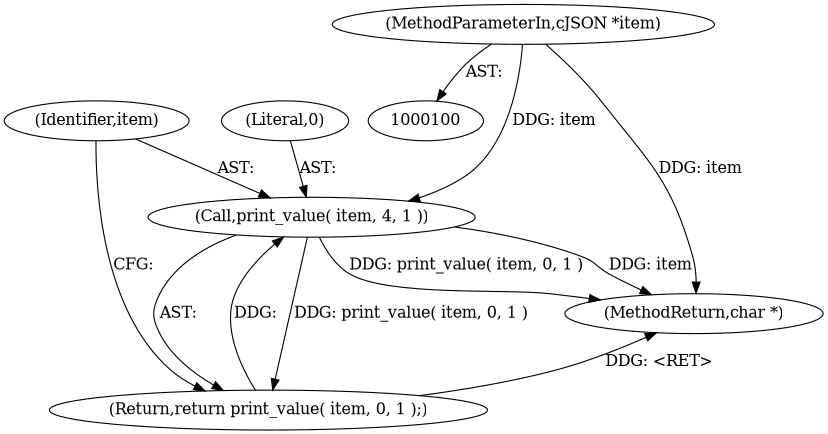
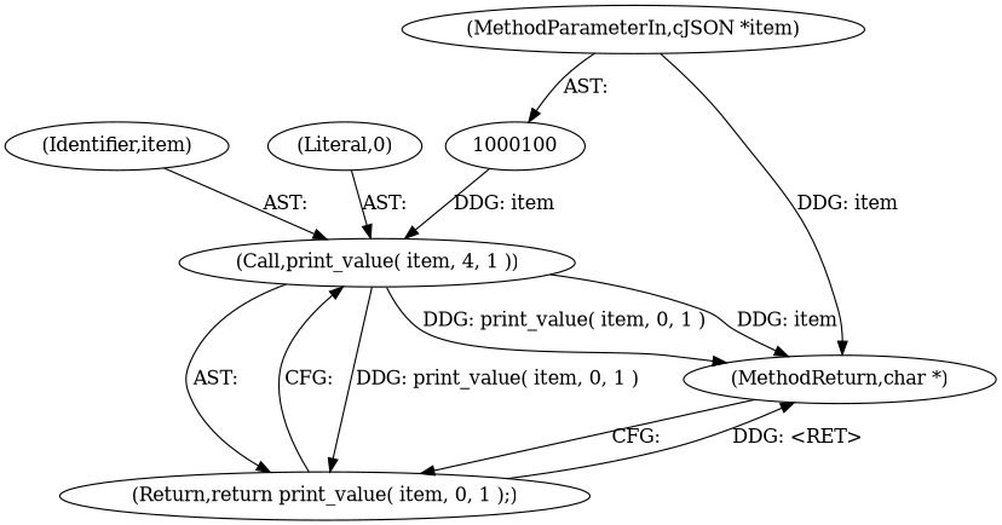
  digraph {
    n1 [label="(MethodParameterIn,cJSON *item)"]
    n2 [label="(Call,print_value( item, 4, 1 ))"]
    n3 [label="(MethodReturn,char *)"]
    1000100
    n5 [label="(Return,return print_value( item, 0, 1 );)"]
    n6 [label="(Identifier,item)"]
    n7 [label="(Literal,0)"]
-   n1 -> n2 [label="DDG: item"]
+   1000100 -> n2 [label="DDG: item"]
    n1 -> n3 [label="DDG: item"]
    n1 -> 1000100 [label="AST: "]
    n2 -> n3 [label="DDG: print_value( item, 0, 1 )"]
    n2 -> n3 [label="DDG: item"]
    n2 -> n5 [label="AST: "]
    n2 -> n5 [label="DDG: print_value( item, 0, 1 )"]
-   n6 -> n5 [label="CFG: "]
-   n5 -> n2 [label="DDG: "]
+   n3 -> n5 [label="CFG: "]
+   n5 -> n2 [label="CFG: "]
    n5 -> n3 [label="DDG: <RET>"]
    n6 -> n2 [label="AST: "]
    n7 -> n2 [label="AST: "]
  }
